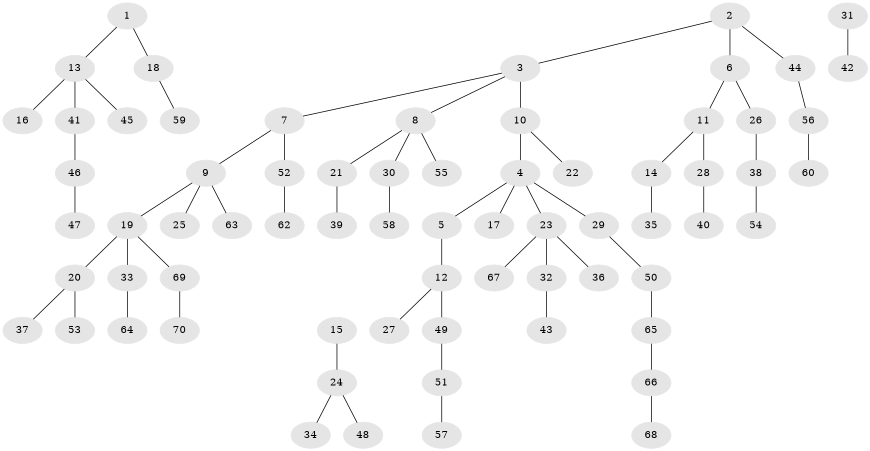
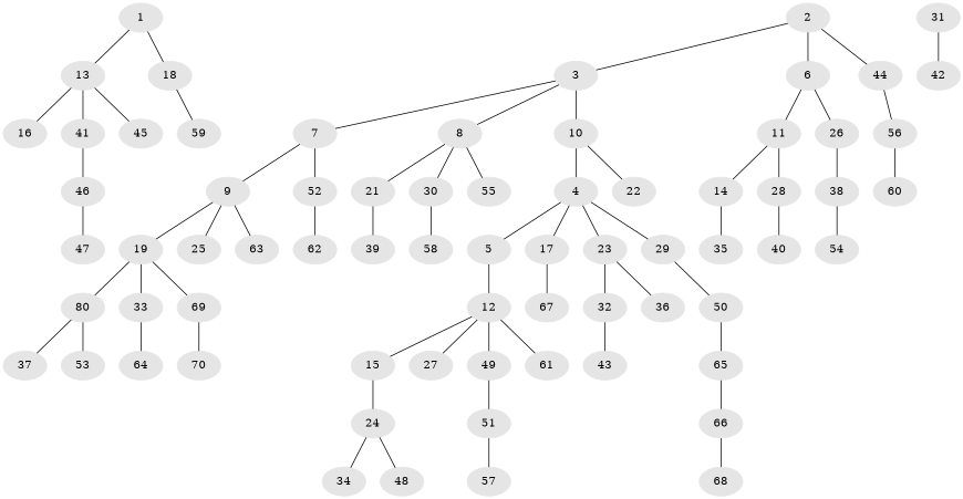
  graph {
    node [color=gray90 style=filled]
    edge [weight=1.0]
    1
    13
    18
    2
    3
    6
    44
    16
    41
    45
    59
    7
    8
    10
    11
    26
    56
    4
    5
    17
    23
    29
    9
    52
    21
    30
    55
    22
    12
    32
    36
    67
    50
    15
    27
    49
+   61
    14
    28
    38
    19
    25
    63
    62
    39
    58
-   20
+   20 [label=80]
    33
    69
    35
    40
    24
    51
    46
    34
    48
    31
    42
    37
    53
    64
    70
    43
    54
    65
    47
    60
    57
    66
    68
    1 -- 13
    1 -- 18
    13 -- 16 [weight=2.0]
    13 -- 41
    13 -- 45
    18 -- 59
    2 -- 3
    2 -- 6
    2 -- 44
    3 -- 7
    3 -- 8
    3 -- 10 [weight=3.0]
    6 -- 11
    6 -- 26
    44 -- 56
    41 -- 46
    7 -- 9
    7 -- 52
    8 -- 21
    8 -- 30
    8 -- 55
    10 -- 4
    10 -- 22
    11 -- 14
    11 -- 28
    26 -- 38
    56 -- 60
    4 -- 5
    4 -- 17
    4 -- 23
    4 -- 29 [weight=2.0]
    5 -- 12
    23 -- 32
    23 -- 36
-   23 -- 67
+   17 -- 67
    29 -- 50
    9 -- 19
    9 -- 25
    9 -- 63
    52 -- 62
    21 -- 39
    30 -- 58
+   12 -- 15
    12 -- 27
    12 -- 49
+   12 -- 61 [weight=2.0]
    32 -- 43
    50 -- 65
    15 -- 24
    49 -- 51
    14 -- 35
    28 -- 40
    38 -- 54
    19 -- 20
    19 -- 33
    19 -- 69
    20 -- 37
    20 -- 53
    33 -- 64
    69 -- 70
    24 -- 34
    24 -- 48
    51 -- 57
    46 -- 47
    31 -- 42
    65 -- 66
    66 -- 68
  }
